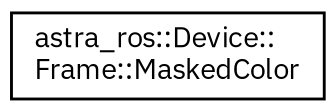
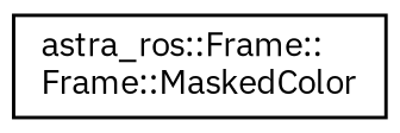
  digraph {
    rankdir=LR
    fontname="IBM Plex Sans"
-   n1 [color=black fillcolor=white fontname="IBM Plex Sans" fontsize=10 height=0.2 label="astra_ros::Device::\lFrame::MaskedColor" shape=record style=filled width=0.4]
+   n1 [color=black fillcolor=white fontname="IBM Plex Sans" fontsize=10 height=0.2 label="astra_ros::Frame::\lFrame::MaskedColor" shape=record style=filled width=0.4]
  }
